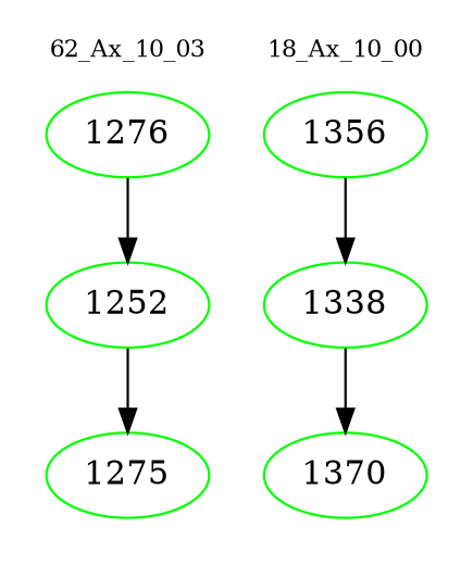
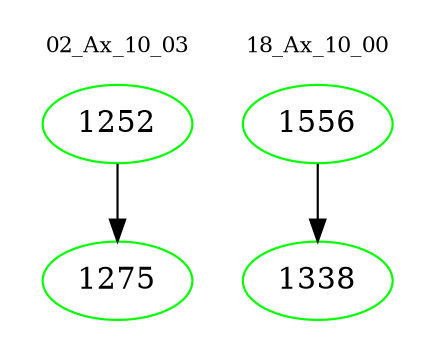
  digraph {
    fontname="DejaVu Serif"
    node [color=green fontname="DejaVu Serif"]
    edge [color=black fontname="DejaVu Serif"]
-   n1 [label=1276]
    n2 [label=1252]
    n3 [label=1275]
-   n4 [label=1356]
+   n4 [label=1556]
    n5 [label=1338]
-   n6 [label=1370]
    subgraph cluster_1 {
      color=white
      fontsize=10
-     label="62_Ax_10_03"
-     n1
+     label="02_Ax_10_03"
      n2
      n3
    }
    subgraph cluster_2 {
      color=white
      fontsize=10
      label="18_Ax_10_00"
      n4
      n5
-     n6
    }
-   n1 -> n2
    n2 -> n3
    n4 -> n5
-   n5 -> n6
  }
